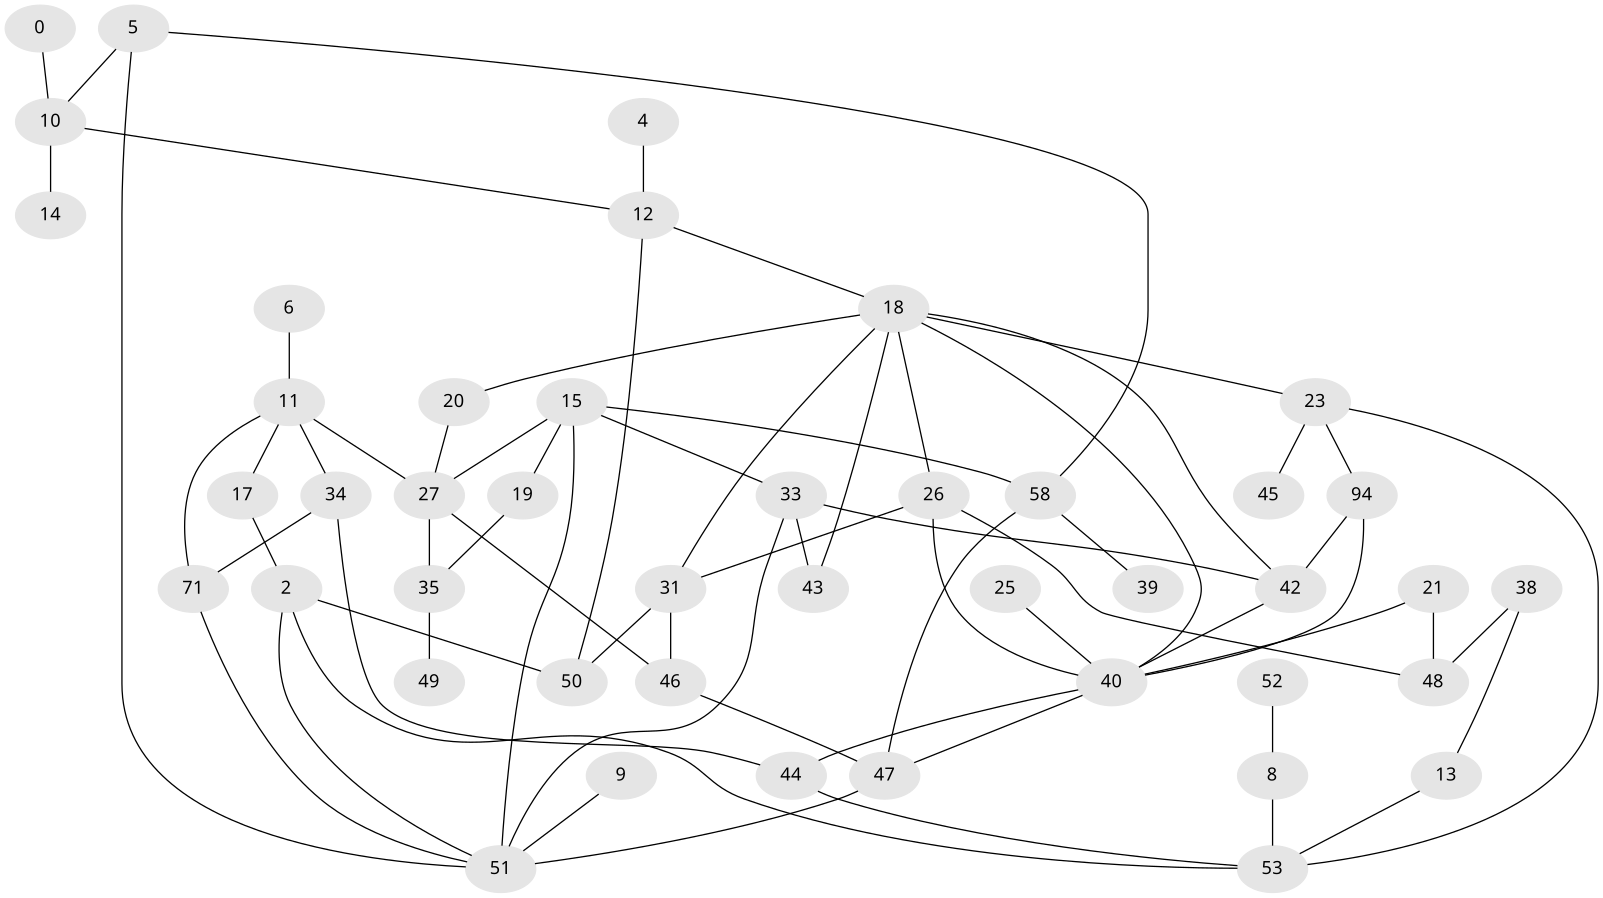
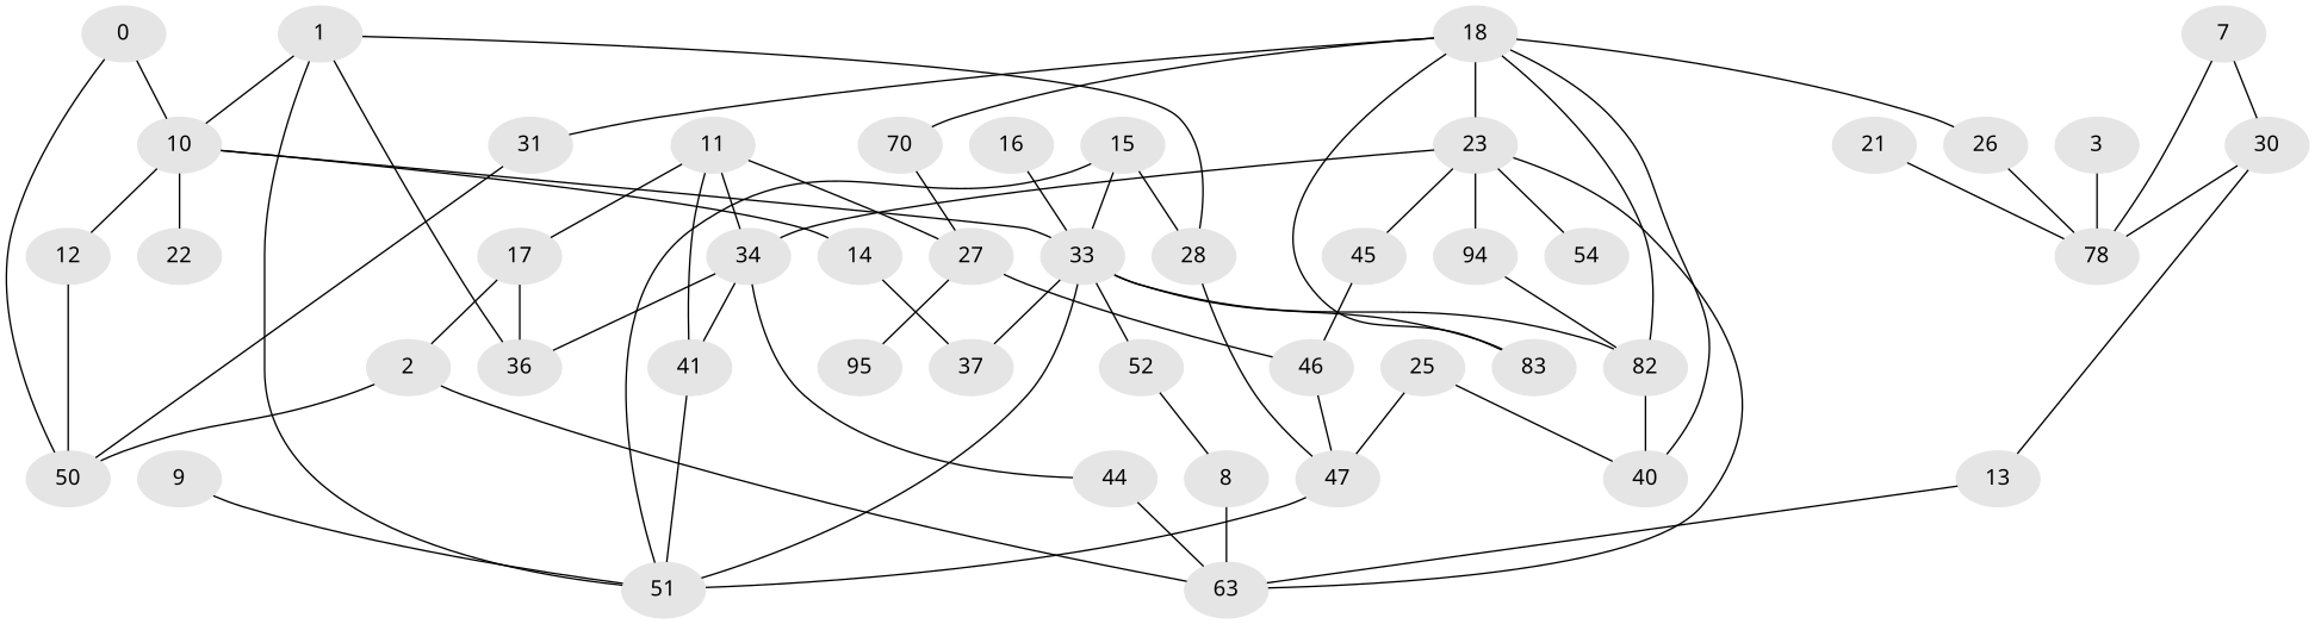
  graph {
    fontname="Noto Sans"
    node [color=gray90 fontname="Noto Sans" style=filled]
    edge [fontname="Noto Sans" weight=1.0]
-   1 [label=5]
+   1
    10
-   28 [label=58]
+   28
+   36
    51
    12
    14
+   22
    33
-   39
    47
    2
    50
-   53
-   48
+   53 [label=63]
+   3
+   48 [label=78]
    40
    44
-   4
    18
    n21 [label=0]
-   6
    11
    17
    27
    34
-   41 [label=71]
-   30 [label=38]
+   41
+   7
+   30
    13
    8
    9
-   42
-   43
+   37
+   42 [label=82]
+   43 [label=83]
    52
-   19
-   35
+   35 [label=95]
    46
-   20
+   20 [label=70]
    26
    31
    23
    15
+   16
    21
-   49
    45
    n49 [label=94]
+   54
    25
    1 -- 10
    1 -- 28
+   1 -- 36
    1 -- 51
    10 -- 12
    10 -- 14
-   28 -- 39
+   10 -- 22
+   10 -- 33
    28 -- 47
    12 -- 50
-   12 -- 18
+   14 -- 37
    33 -- 51
+   33 -- 37
    33 -- 42 [weight=2.0]
    33 -- 43
+   33 -- 52
    47 -- 51
-   2 -- 51
    2 -- 50
    2 -- 53
-   40 -- 47
-   40 -- 44
+   3 -- 48
+   25 -- 47
    44 -- 53
-   4 -- 12
    18 -- 40
    18 -- 42
    18 -- 43
    18 -- 20
    18 -- 26
    18 -- 31
    18 -- 23
    n21 -- 10
-   6 -- 11
+   n21 -- 50
    11 -- 17
    11 -- 27
    11 -- 34
    11 -- 41
+   17 -- 36
    17 -- 2
    27 -- 35
    27 -- 46
+   34 -- 36
    34 -- 44
    34 -- 41
    41 -- 51
+   7 -- 48
+   7 -- 30
    30 -- 48
    30 -- 13
    13 -- 53
    8 -- 53
    9 -- 51
    42 -- 40
    52 -- 8
-   19 -- 35
-   35 -- 49
    46 -- 47
    20 -- 27
    26 -- 48
-   26 -- 40
-   26 -- 31
    31 -- 50
-   31 -- 46
+   45 -- 46
    23 -- 53
+   23 -- 34
    23 -- 45
    23 -- n49
+   23 -- 54
    15 -- 28
    15 -- 51
    15 -- 33
-   15 -- 27
-   15 -- 19
+   16 -- 33
    21 -- 48
-   21 -- 40
-   n49 -- 40
    n49 -- 42
    25 -- 40
  }
